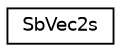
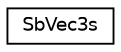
  digraph {
    rankdir=TB
-   n1 [color=black fillcolor=white fontname=Helvetica fontsize=10 height=0.2 label=SbVec2s shape=record style=filled width=0.4]
+   n1 [color=black fillcolor=white fontname=Helvetica fontsize=10 height=0.2 label=SbVec3s shape=record style=filled width=0.4]
  }
